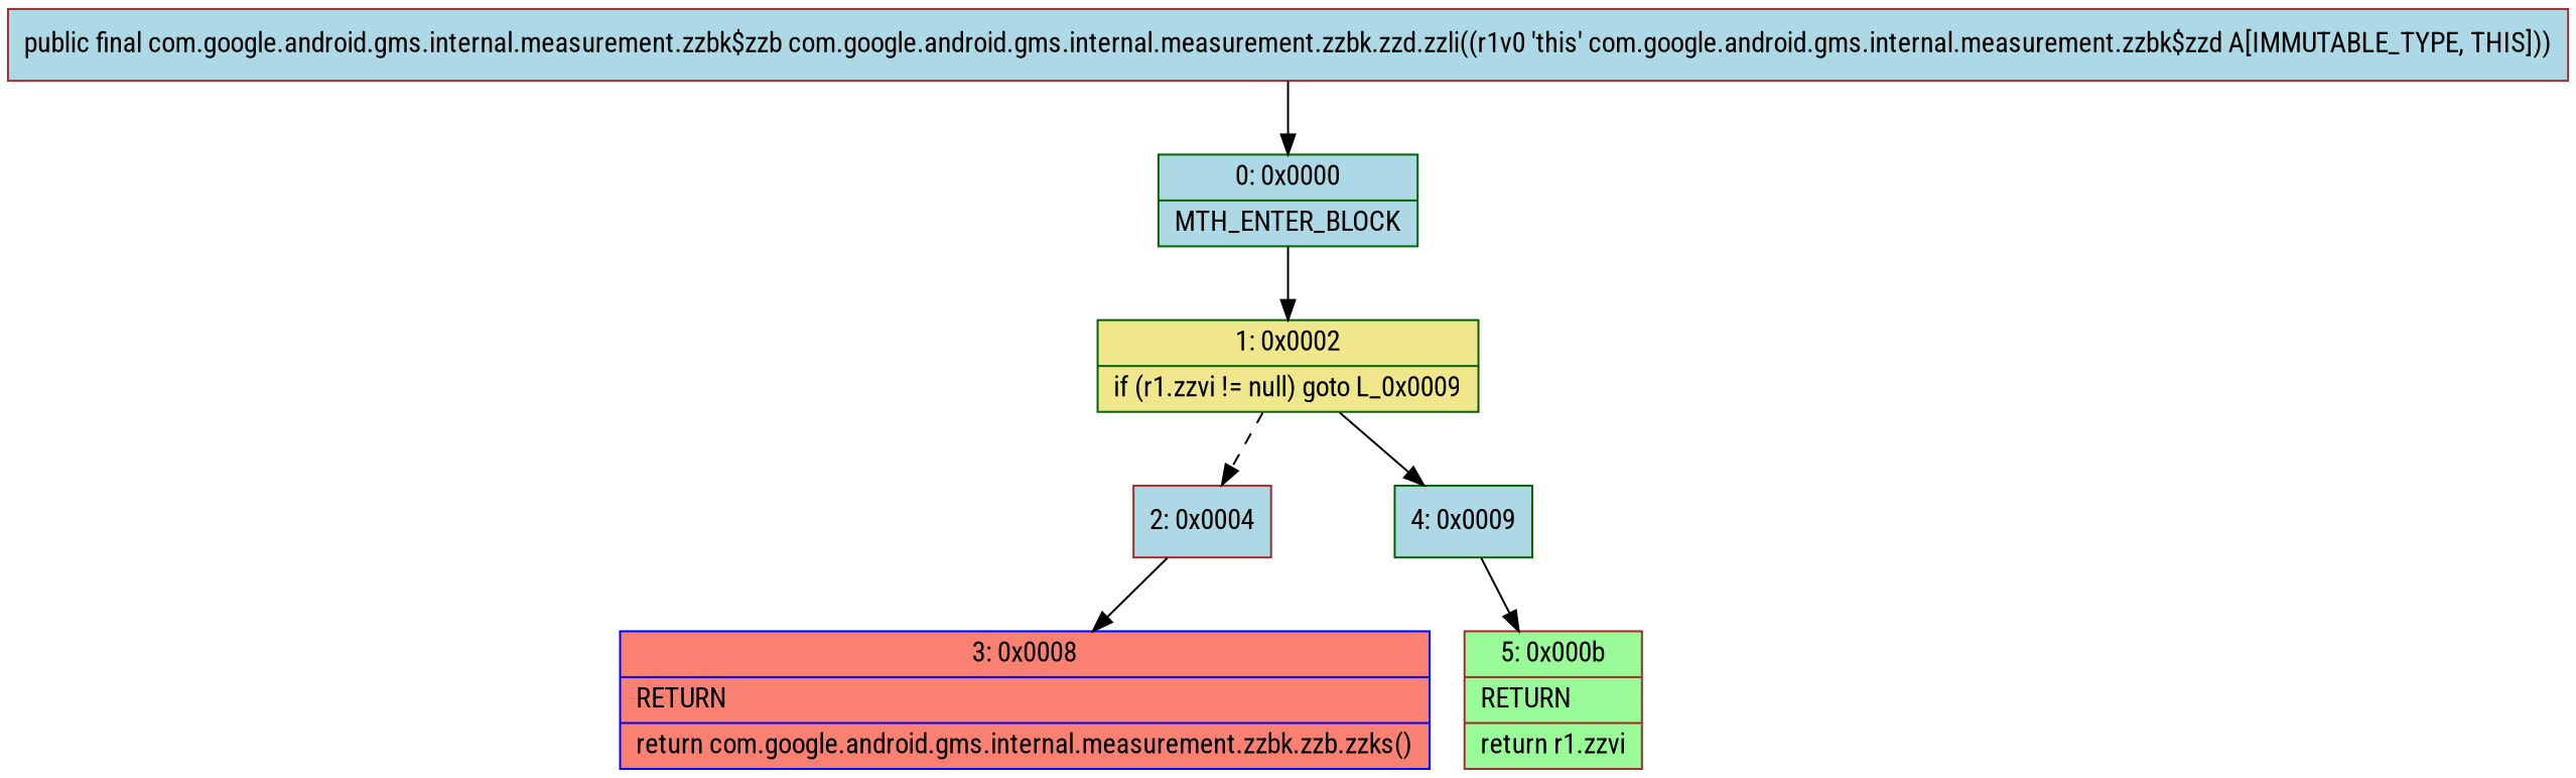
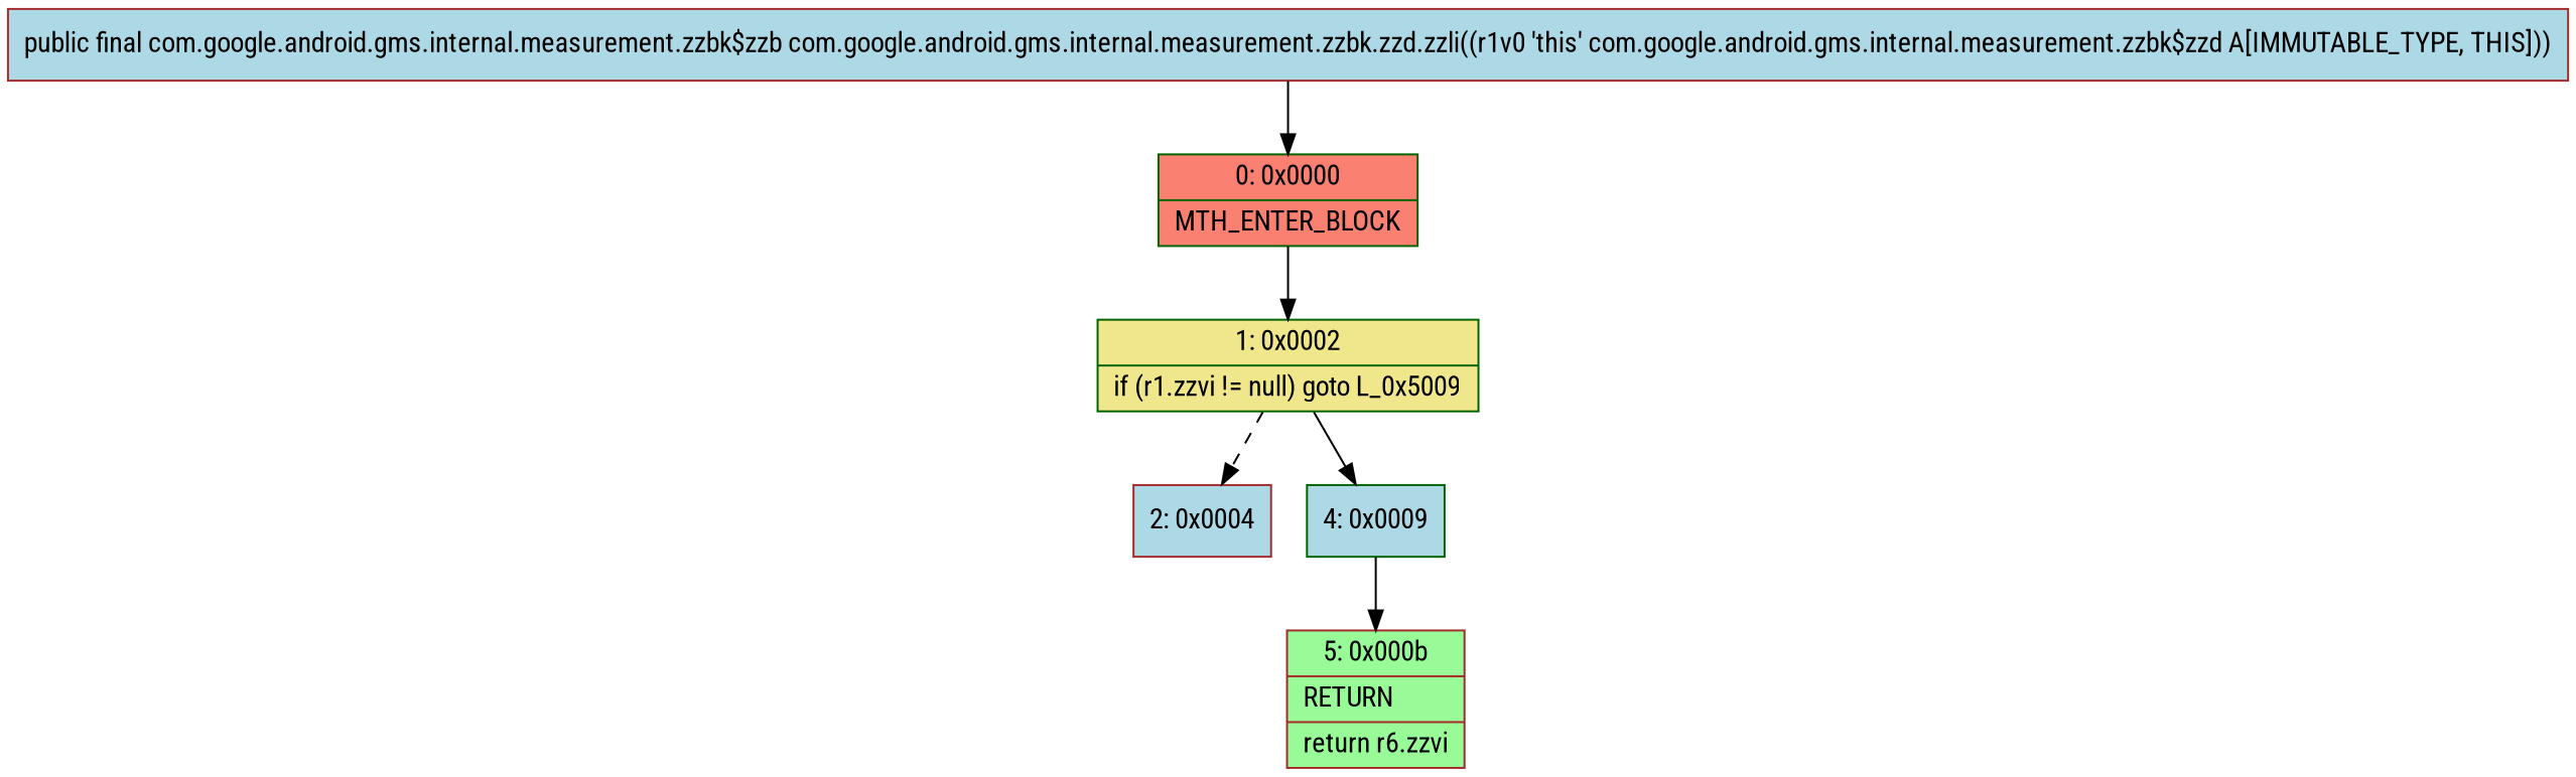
  digraph {
    fontname="Roboto Condensed"
    node [color=darkgreen fillcolor=lightblue fontname="Roboto Condensed" shape=record style=filled]
    edge [fontname="Roboto Condensed"]
-   n1 [label="{0\:\ 0x0000|MTH_ENTER_BLOCK\l}"]
-   n2 [fillcolor=khaki label="{1\:\ 0x0002|if (r1.zzvi != null) goto L_0x0009\l}"]
+   n1 [fillcolor=salmon label="{0\:\ 0x0000|MTH_ENTER_BLOCK\l}"]
+   n2 [fillcolor=khaki label="{1\:\ 0x0002|if (r1.zzvi != null) goto L_0x5009\l}"]
    n3 [color=brown label="{2\:\ 0x0004}"]
    n4 [label="{4\:\ 0x0009}"]
-   n5 [color=blue fillcolor=salmon label="{3\:\ 0x0008|RETURN\l|return com.google.android.gms.internal.measurement.zzbk.zzb.zzks()\l}"]
-   n6 [color=brown fillcolor=palegreen label="{5\:\ 0x000b|RETURN\l|return r1.zzvi\l}"]
+   n6 [color=brown fillcolor=palegreen label="{5\:\ 0x000b|RETURN\l|return r6.zzvi\l}"]
    n7 [color=brown label="{public final com.google.android.gms.internal.measurement.zzbk$zzb com.google.android.gms.internal.measurement.zzbk.zzd.zzli((r1v0 'this' com.google.android.gms.internal.measurement.zzbk$zzd A[IMMUTABLE_TYPE, THIS])) }"]
    n1 -> n2
    n2 -> n3 [style=dashed]
    n2 -> n4
-   n3 -> n5
    n4 -> n6
    n7 -> n1
  }
